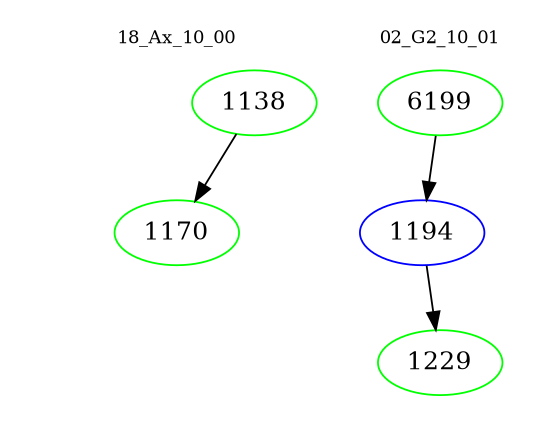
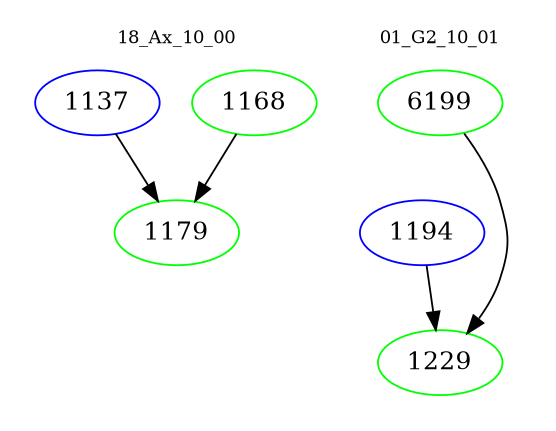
  digraph {
    node [color=green]
    edge [color=black]
-   n1 [label=1138]
-   n3 [label=1170]
+   n1 [label=1168]
+   n2 [color=blue label=1137]
+   n3 [label=1179]
    n4 [label=6199]
    n5 [color=blue label=1194]
    n6 [label=1229]
    subgraph cluster_1 {
      color=white
      fontsize=10
      label="18_Ax_10_00"
      n1
+     n2
      n3
    }
    subgraph cluster_2 {
      color=white
      fontsize=10
-     label="02_G2_10_01"
+     label="01_G2_10_01"
      n4
      n5
      n6
    }
    n1 -> n3
-   n4 -> n5
+   n2 -> n3
+   n4 -> n6
    n5 -> n6
  }
